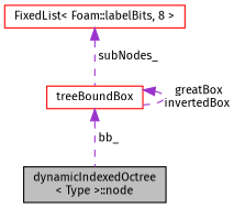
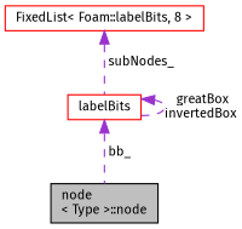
  digraph {
    fontname="Fira Sans"
    node [color=red fontname="Fira Sans" fontsize=10 shape=record]
    edge [color=darkorchid3 dir=back fontname="Fira Sans" fontsize=10 labelfontname=Helvetica labelfontsize=10 style=dashed]
-   n1 [color=black fillcolor=grey75 fontcolor=black height=0.2 label="dynamicIndexedOctree\l\< Type \>::node" style=filled width=0.4]
+   n1 [color=black fillcolor=grey75 fontcolor=black height=0.2 label="node\l\< Type \>::node" style=filled width=0.4]
    n2 [height=0.2 label="FixedList\< Foam::labelBits, 8 \>" width=0.4]
-   n3 [height=0.2 label=treeBoundBox width=0.4]
+   n3 [height=0.2 label=labelBits width=0.4]
    n2 -> n3 [label=" subNodes_"]
    n3 -> n1 [label=" bb_"]
    n3 -> n3 [label=" greatBox\ninvertedBox"]
  }
